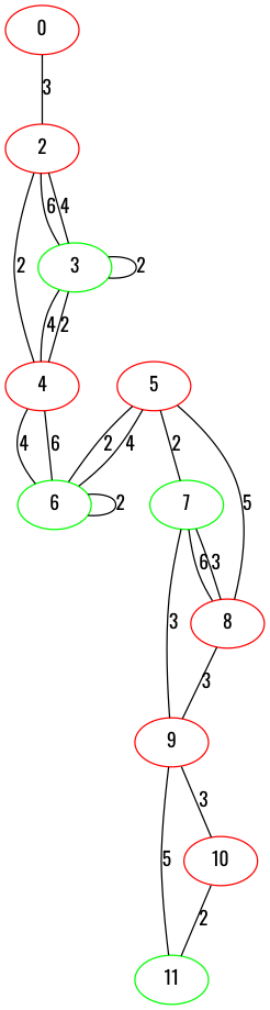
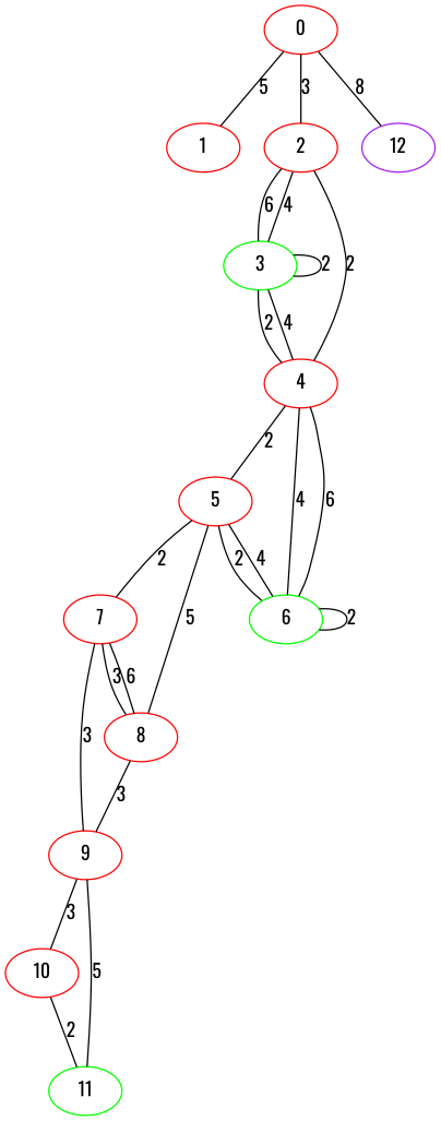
  graph {
    fontname=Oswald
    node [color=red fontname=Oswald weight=1]
    edge [fontname=Oswald]
    0
+   1
    2
+   12 [color=purple weight=4]
    3 [color=green weight=2]
    4
    5
    6 [color=green weight=2]
-   7 [color=green]
+   7
    8
    9
    10
    11 [color=green]
+   0 -- 1 [label=5]
    0 -- 2 [label=3]
+   0 -- 12 [label=8]
    2 -- 3 [label=6]
    2 -- 3 [label=4]
    2 -- 4 [label=2]
    3 -- 3 [label=2]
    3 -- 4 [label=4]
    3 -- 4 [label=2]
+   4 -- 5 [label=2]
    4 -- 6 [label=4]
    4 -- 6 [label=6]
    5 -- 6 [label=2]
    5 -- 6 [label=4]
    5 -- 7 [label=2]
    5 -- 8 [label=5]
    6 -- 6 [label=2]
    7 -- 8 [label=6]
    7 -- 8 [label=3]
    7 -- 9 [label=3]
    8 -- 9 [label=3]
    9 -- 10 [label=3]
    9 -- 11 [label=5]
    10 -- 11 [label=2]
  }
